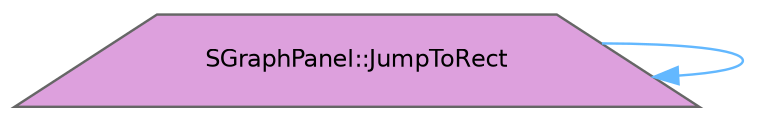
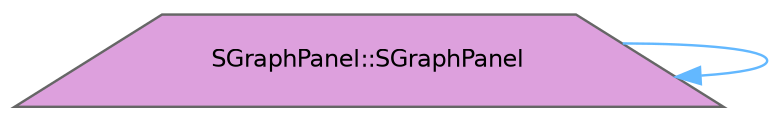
  digraph {
    rankdir=TB
-   n1 [color=gray40 fillcolor=plum fontcolor=black fontname=Helvetica fontsize=10 height=0.2 label="SGraphPanel::JumpToRect" shape=trapezium style=filled width=0.4]
+   n1 [color=gray40 fillcolor=plum fontcolor=black fontname=Helvetica fontsize=10 height=0.2 label="SGraphPanel::SGraphPanel" shape=trapezium style=filled width=0.4]
    n1 -> n1 [color=steelblue1 fontname=Helvetica fontsize=10 labelfontname=Helvetica labelfontsize=10 style=solid]
  }
